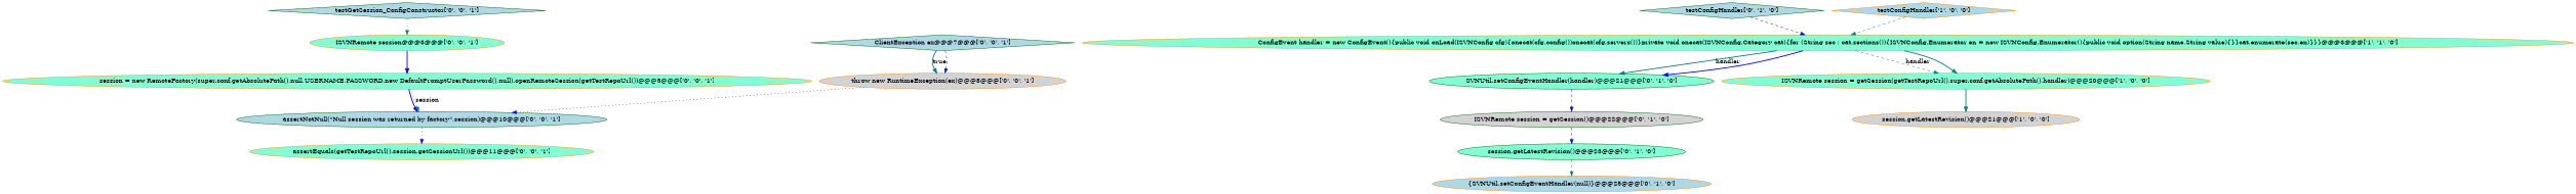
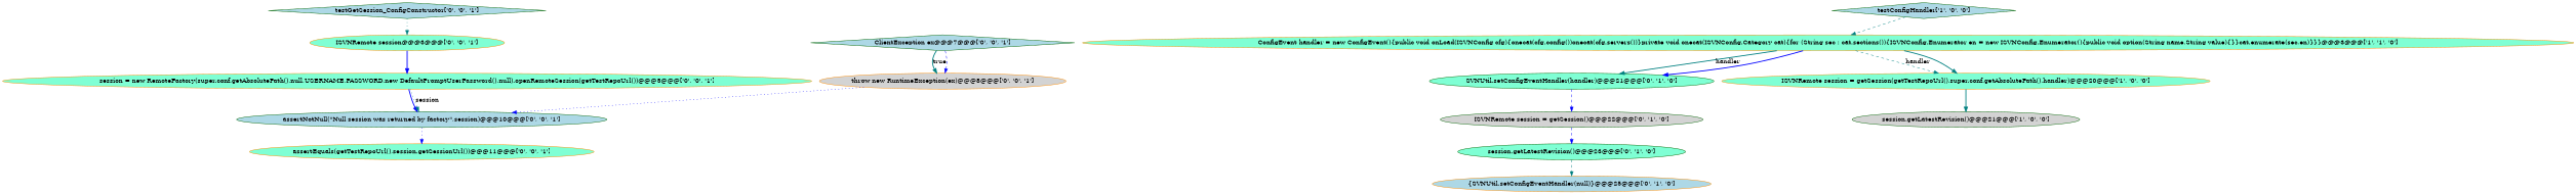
  digraph {
    node [color=darkorange fillcolor=aquamarine shape=ellipse style=filled]
    edge [color=blue style=bold]
    n1 [fillcolor=lightgrey label="throw new RuntimeException(ex)@@@8@@@['0', '0', '1']"]
    n2 [color=darkgreen fillcolor=lightblue label="assertNotNull(\"Null session was returned by factory\",session)@@@10@@@['0', '0', '1']"]
    n3 [label="assertEquals(getTestRepoUrl(),session.getSessionUrl())@@@11@@@['0', '0', '1']"]
-   n4 [fillcolor=lightgrey label="session.getLatestRevision()@@@21@@@['1', '0', '0']"]
+   n4 [color=darkgreen fillcolor=lightgrey label="session.getLatestRevision()@@@21@@@['1', '0', '0']"]
    n5 [label="ConfigEvent handler = new ConfigEvent(){public void onLoad(ISVNConfig cfg){onecat(cfg.config())onecat(cfg.servers())}private void onecat(ISVNConfig.Category cat){for (String sec : cat.sections()){ISVNConfig.Enumerator en = new ISVNConfig.Enumerator(){public void option(String name,String value){}}cat.enumerate(sec,en)}}}@@@3@@@['1', '1', '0']"]
    n6 [color=darkgreen label="SVNUtil.setConfigEventHandler(handler)@@@21@@@['0', '1', '0']"]
    n7 [label="ISVNRemote session = getSession(getTestRepoUrl(),super.conf.getAbsolutePath(),handler)@@@20@@@['1', '0', '0']"]
    n8 [color=darkgreen fillcolor=lightgrey label="ISVNRemote session = getSession()@@@22@@@['0', '1', '0']"]
    n9 [color=darkgreen label="session.getLatestRevision()@@@23@@@['0', '1', '0']"]
    n10 [fillcolor=lightblue label="{SVNUtil.setConfigEventHandler(null)}@@@25@@@['0', '1', '0']"]
-   n11 [color=darkgreen fillcolor=lightblue label="testConfigHandler['0', '1', '0']" shape=diamond]
    n12 [color=darkgreen fillcolor=lightblue label="ClientException ex@@@7@@@['0', '0', '1']" shape=diamond]
-   n13 [fillcolor=lightblue label="testConfigHandler['1', '0', '0']" shape=diamond]
+   n13 [color=darkgreen fillcolor=lightblue label="testConfigHandler['1', '0', '0']" shape=diamond]
    n14 [color=darkgreen fillcolor=lightblue label="testGetSession_ConfigConstructor['0', '0', '1']" shape=diamond]
    n15 [label="ISVNRemote session@@@3@@@['0', '0', '1']"]
    n16 [label="session = new RemoteFactory(super.conf.getAbsolutePath(),null,USERNAME,PASSWORD,new DefaultPromptUserPassword(),null).openRemoteSession(getTestRepoUrl())@@@5@@@['0', '0', '1']"]
    n1 -> n2 [style=dotted]
    n2 -> n3 [style=dotted]
    n5 -> n6 [color=teal label=handler]
    n5 -> n6
    n5 -> n7 [color=teal label=handler style=dashed]
    n5 -> n7 [color=teal]
    n6 -> n8 [style=dashed]
    n7 -> n4 [color=teal]
    n8 -> n9 [style=dashed]
    n9 -> n10 [color=teal style=dashed]
-   n11 -> n5 [style=dashed]
    n12 -> n1 [color=teal label=true]
    n12 -> n1 [style=dashed]
    n13 -> n5 [color=teal style=dashed]
    n14 -> n15 [color=teal style=dotted]
    n15 -> n16
    n16 -> n2
    n16 -> n2 [color=teal label=session style=dotted]
  }
